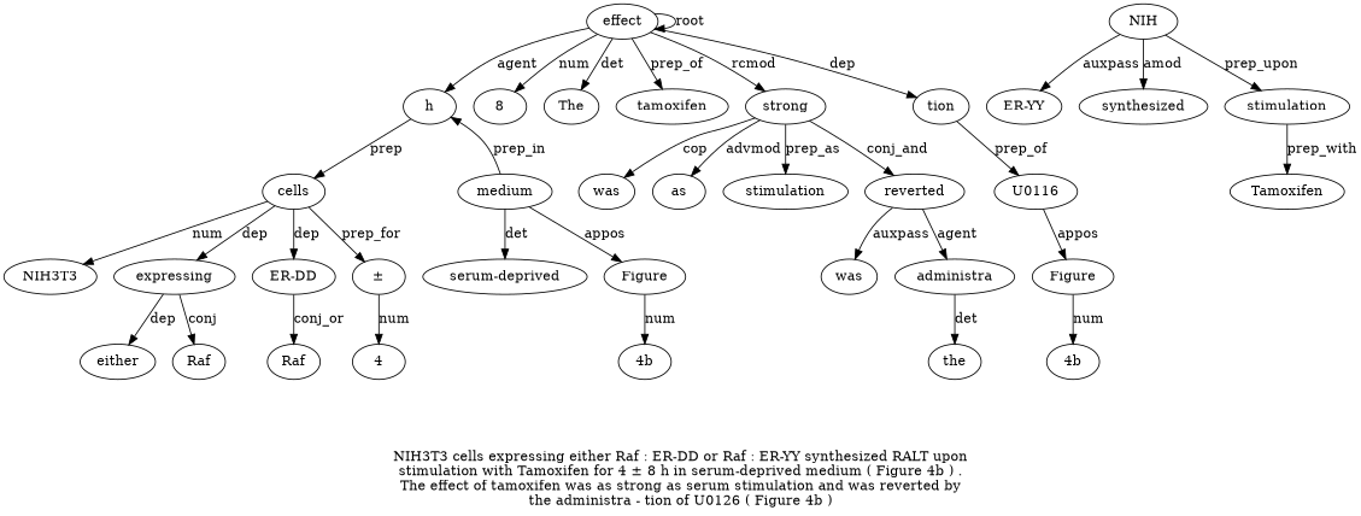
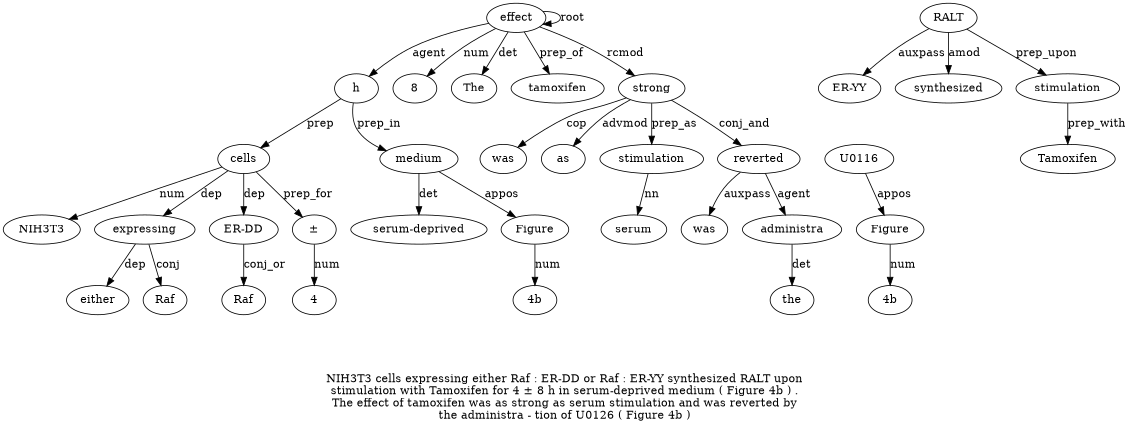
  digraph {
    label="NIH3T3 cells expressing either Raf : ER-DD or Raf : ER-YY synthesized RALT upon\nstimulation with Tamoxifen for 4 ± 8 h in serum-deprived medium ( Figure 4b ) .\nThe effect of tamoxifen was as strong as serum stimulation and was reverted by\nthe administra - tion of U0126 ( Figure 4b )"
    node [fillcolor=white style=filled]
    n1 [label=cells]
    n2 [label=NIH3T3]
    n3 [label=expressing]
    n4 [label="ER-DD"]
    n5 [label="±"]
    n6 [label=either]
    n7 [label=Raf]
    n8 [label=Raf]
-   n9 [label=NIH]
+   n9 [label=RALT]
    n10 [label="ER-YY"]
    n11 [label=synthesized]
    n12 [label=stimulation]
    n13 [label=4]
    n14 [label=h]
    n15 [label=medium]
    n16 [label=8]
    n17 [label="serum-deprived"]
    n18 [label=Figure]
    n19 [label=Tamoxifen]
    n20 [label=effect]
    n21 [label=The]
    n22 [label=tamoxifen]
    n23 [label=strong]
-   n24 [label=tion]
    n25 [label=was]
    n26 [label=as]
    n27 [label=stimulation]
    n28 [label=reverted]
    n29 [label=U0116]
    n30 [label="4b"]
+   n31 [label=serum]
    n32 [label=was]
    n33 [label=administra]
    n34 [label=the]
    n35 [label=Figure]
    n36 [label="4b"]
    n1 -> n2 [label=num]
    n1 -> n3 [label=dep]
    n1 -> n4 [label=dep]
    n1 -> n5 [label=prep_for]
    n3 -> n6 [label=dep]
    n3 -> n7 [label=conj]
    n4 -> n8 [label=conj_or]
    n5 -> n13 [label=num]
    n9 -> n10 [label=auxpass]
    n9 -> n11 [label=amod]
    n9 -> n12 [label=prep_upon]
    n12 -> n19 [label=prep_with]
    n14 -> n1 [label=prep]
-   n15 -> n14 [label=prep_in]
+   n14 -> n15 [label=prep_in]
    n15 -> n17 [label=det]
    n15 -> n18 [label=appos]
    n18 -> n30 [label=num]
    n20 -> n14 [label=agent]
    n20 -> n16 [label=num]
    n20 -> n20 [label=root]
    n20 -> n21 [label=det]
    n20 -> n22 [label=prep_of]
    n20 -> n23 [label=rcmod]
-   n20 -> n24 [label=dep]
    n23 -> n25 [label=cop]
    n23 -> n26 [label=advmod]
    n23 -> n27 [label=prep_as]
    n23 -> n28 [label=conj_and]
-   n24 -> n29 [label=prep_of]
+   n27 -> n31 [label=nn]
    n28 -> n32 [label=auxpass]
    n28 -> n33 [label=agent]
    n29 -> n35 [label=appos]
    n33 -> n34 [label=det]
    n35 -> n36 [label=num]
  }
